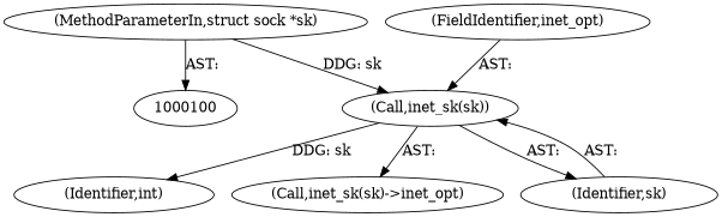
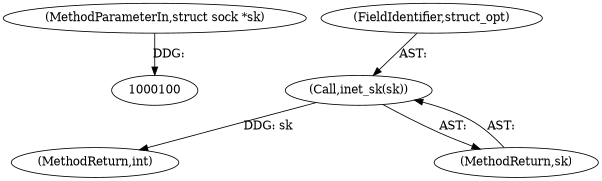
  digraph {
    n1 [label="(MethodParameterIn,struct sock *sk)"]
    n2 [label="(Call,inet_sk(sk))"]
    1000100
-   n4 [label="(Identifier,int)"]
-   n5 [label="(Call,inet_sk(sk)->inet_opt)"]
-   n6 [label="(Identifier,sk)"]
-   n7 [label="(FieldIdentifier,inet_opt)"]
-   n1 -> n2 [label="DDG: sk"]
-   n1 -> 1000100 [label="AST: "]
+   n4 [label="(MethodReturn,int)"]
+   n6 [label="(MethodReturn,sk)"]
+   n7 [label="(FieldIdentifier,struct_opt)"]
+   n1 -> 1000100 [label="DDG: "]
    n2 -> n4 [label="DDG: sk"]
-   n2 -> n5 [label="AST: "]
    n2 -> n6 [label="AST: "]
    n6 -> n2 [label="AST: "]
    n7 -> n2 [label="AST: "]
  }
